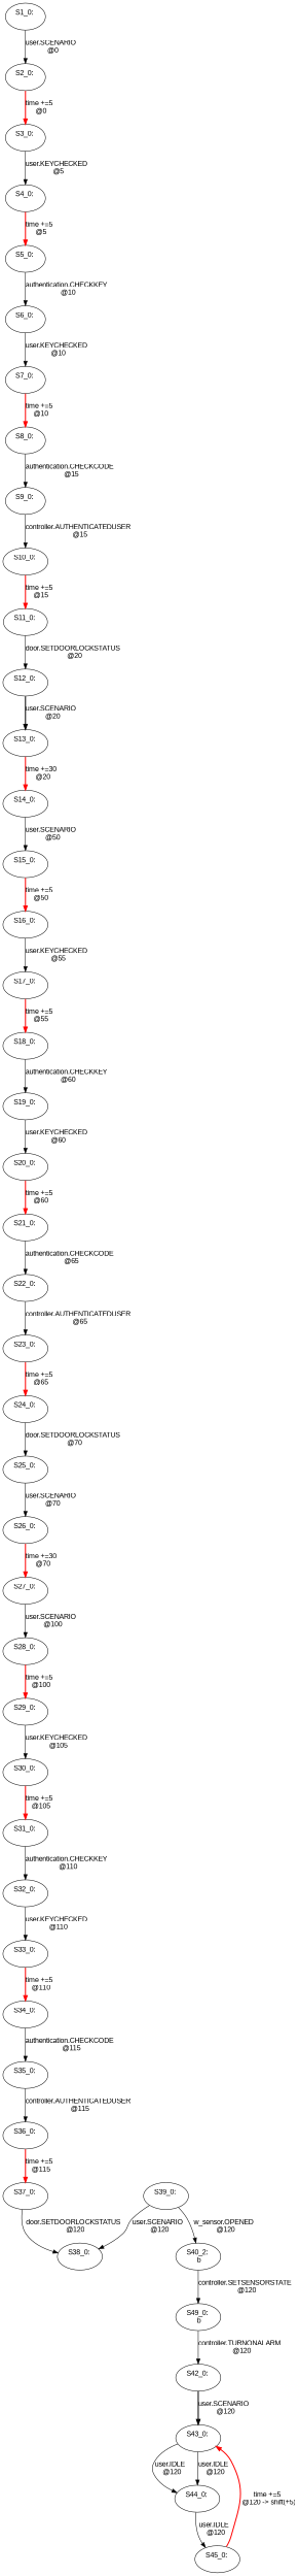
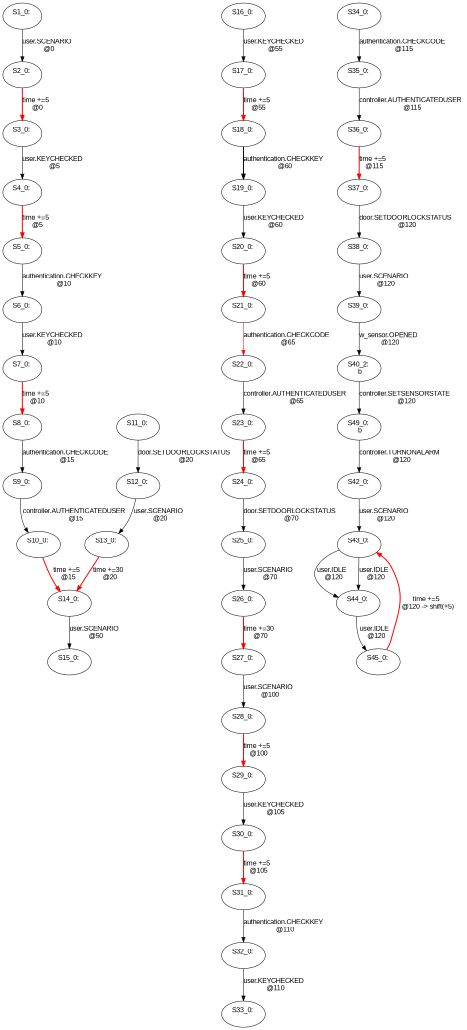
  digraph {
    fontname="Liberation Sans"
    node [fontname="Liberation Sans"]
    edge [fontname="Liberation Sans"]
    n1 [label="S1_0: \n "]
    n2 [label="S2_0: \n "]
    n3 [label="S3_0: \n "]
    n4 [label="S4_0: \n "]
    n5 [label="S5_0: \n "]
    n6 [label="S6_0: \n "]
    n7 [label="S7_0: \n "]
    n8 [label="S8_0: \n "]
    n9 [label="S9_0: \n "]
    n10 [label="S10_0: \n "]
    n11 [label="S11_0: \n "]
    n12 [label="S12_0: \n "]
    n13 [label="S13_0: \n "]
    n14 [label="S14_0: \n "]
    n15 [label="S15_0: \n "]
    n16 [label="S16_0: \n "]
    n17 [label="S17_0: \n "]
    n18 [label="S18_0: \n "]
    n19 [label="S19_0: \n "]
    n20 [label="S20_0: \n "]
    n21 [label="S21_0: \n "]
    n22 [label="S22_0: \n "]
    n23 [label="S23_0: \n "]
    n24 [label="S24_0: \n "]
    n25 [label="S25_0: \n "]
    n26 [label="S26_0: \n "]
    n27 [label="S27_0: \n "]
    n28 [label="S28_0: \n "]
    n29 [label="S29_0: \n "]
    n30 [label="S30_0: \n "]
    n31 [label="S31_0: \n "]
    n32 [label="S32_0: \n "]
    n33 [label="S33_0: \n "]
    n34 [label="S34_0: \n "]
    n35 [label="S35_0: \n "]
    n36 [label="S36_0: \n "]
    n37 [label="S37_0: \n "]
    n38 [label="S38_0: \n "]
    n39 [label="S39_0: \n "]
    n40 [label="S40_2: \n b"]
    n41 [label="S49_0: \n b"]
    n42 [label="S42_0: \n "]
    n43 [label="S43_0: \n "]
    n44 [label="S44_0: \n "]
    n45 [label="S45_0: \n "]
    n1 -> n2 [label="user.SCENARIO \n @0"]
    n2 -> n3 [color=red label="time +=5 \n @0" style=bold]
    n3 -> n4 [label="user.KEYCHECKED \n @5"]
    n4 -> n5 [color=red label="time +=5 \n @5" style=bold]
    n5 -> n6 [label="authentication.CHECKKEY \n @10"]
    n6 -> n7 [label="user.KEYCHECKED \n @10"]
    n7 -> n8 [color=red label="time +=5 \n @10" style=bold]
    n8 -> n9 [label="authentication.CHECKCODE \n @15"]
    n9 -> n10 [label="controller.AUTHENTICATEDUSER \n @15"]
-   n10 -> n11 [color=red label="time +=5 \n @15" style=bold]
+   n10 -> n14 [color=red label="time +=5 \n @15" style=bold]
    n11 -> n12 [label="door.SETDOORLOCKSTATUS \n @20"]
-   n12 -> n13 [label="user.SCENARIO \n @20" style=bold]
+   n12 -> n13 [label="user.SCENARIO \n @20"]
    n13 -> n14 [color=red label="time +=30 \n @20" style=bold]
    n14 -> n15 [label="user.SCENARIO \n @50"]
-   n15 -> n16 [color=red label="time +=5 \n @50" style=bold]
    n16 -> n17 [label="user.KEYCHECKED \n @55"]
    n17 -> n18 [color=red label="time +=5 \n @55" style=bold]
-   n18 -> n19 [label="authentication.CHECKKEY \n @60"]
+   n18 -> n19 [label="authentication.CHECKKEY \n @60" style=bold]
    n19 -> n20 [label="user.KEYCHECKED \n @60"]
    n20 -> n21 [color=red label="time +=5 \n @60" style=bold]
-   n21 -> n22 [label="authentication.CHECKCODE \n @65"]
+   n21 -> n22 [label="authentication.CHECKCODE \n @65" color=red]
    n22 -> n23 [label="controller.AUTHENTICATEDUSER \n @65"]
    n23 -> n24 [color=red label="time +=5 \n @65" style=bold]
    n24 -> n25 [label="door.SETDOORLOCKSTATUS \n @70"]
    n25 -> n26 [label="user.SCENARIO \n @70"]
    n26 -> n27 [color=red label="time +=30 \n @70" style=bold]
    n27 -> n28 [label="user.SCENARIO \n @100"]
    n28 -> n29 [color=red label="time +=5 \n @100" style=bold]
    n29 -> n30 [label="user.KEYCHECKED \n @105"]
    n30 -> n31 [color=red label="time +=5 \n @105" style=bold]
    n31 -> n32 [label="authentication.CHECKKEY \n @110"]
    n32 -> n33 [label="user.KEYCHECKED \n @110"]
-   n33 -> n34 [color=red label="time +=5 \n @110" style=bold]
    n34 -> n35 [label="authentication.CHECKCODE \n @115"]
    n35 -> n36 [label="controller.AUTHENTICATEDUSER \n @115"]
    n36 -> n37 [color=red label="time +=5 \n @115" style=bold]
    n37 -> n38 [label="door.SETDOORLOCKSTATUS \n @120"]
-   n39 -> n38 [label="user.SCENARIO \n @120"]
+   n38 -> n39 [label="user.SCENARIO \n @120"]
    n39 -> n40 [label="w_sensor.OPENED \n @120"]
    n40 -> n41 [label="controller.SETSENSORSTATE \n @120"]
    n41 -> n42 [label="controller.TURNONALARM \n @120"]
-   n42 -> n43 [label="user.SCENARIO \n @120" style=bold]
+   n42 -> n43 [label="user.SCENARIO \n @120"]
    n43 -> n44 [label="user.IDLE \n @120"]
    n43 -> n44 [label="user.IDLE \n @120"]
    n44 -> n45 [label="user.IDLE \n @120"]
    n45 -> n43 [color=red label="time +=5 \n @120 -> shift(+5)" style=bold]
  }
